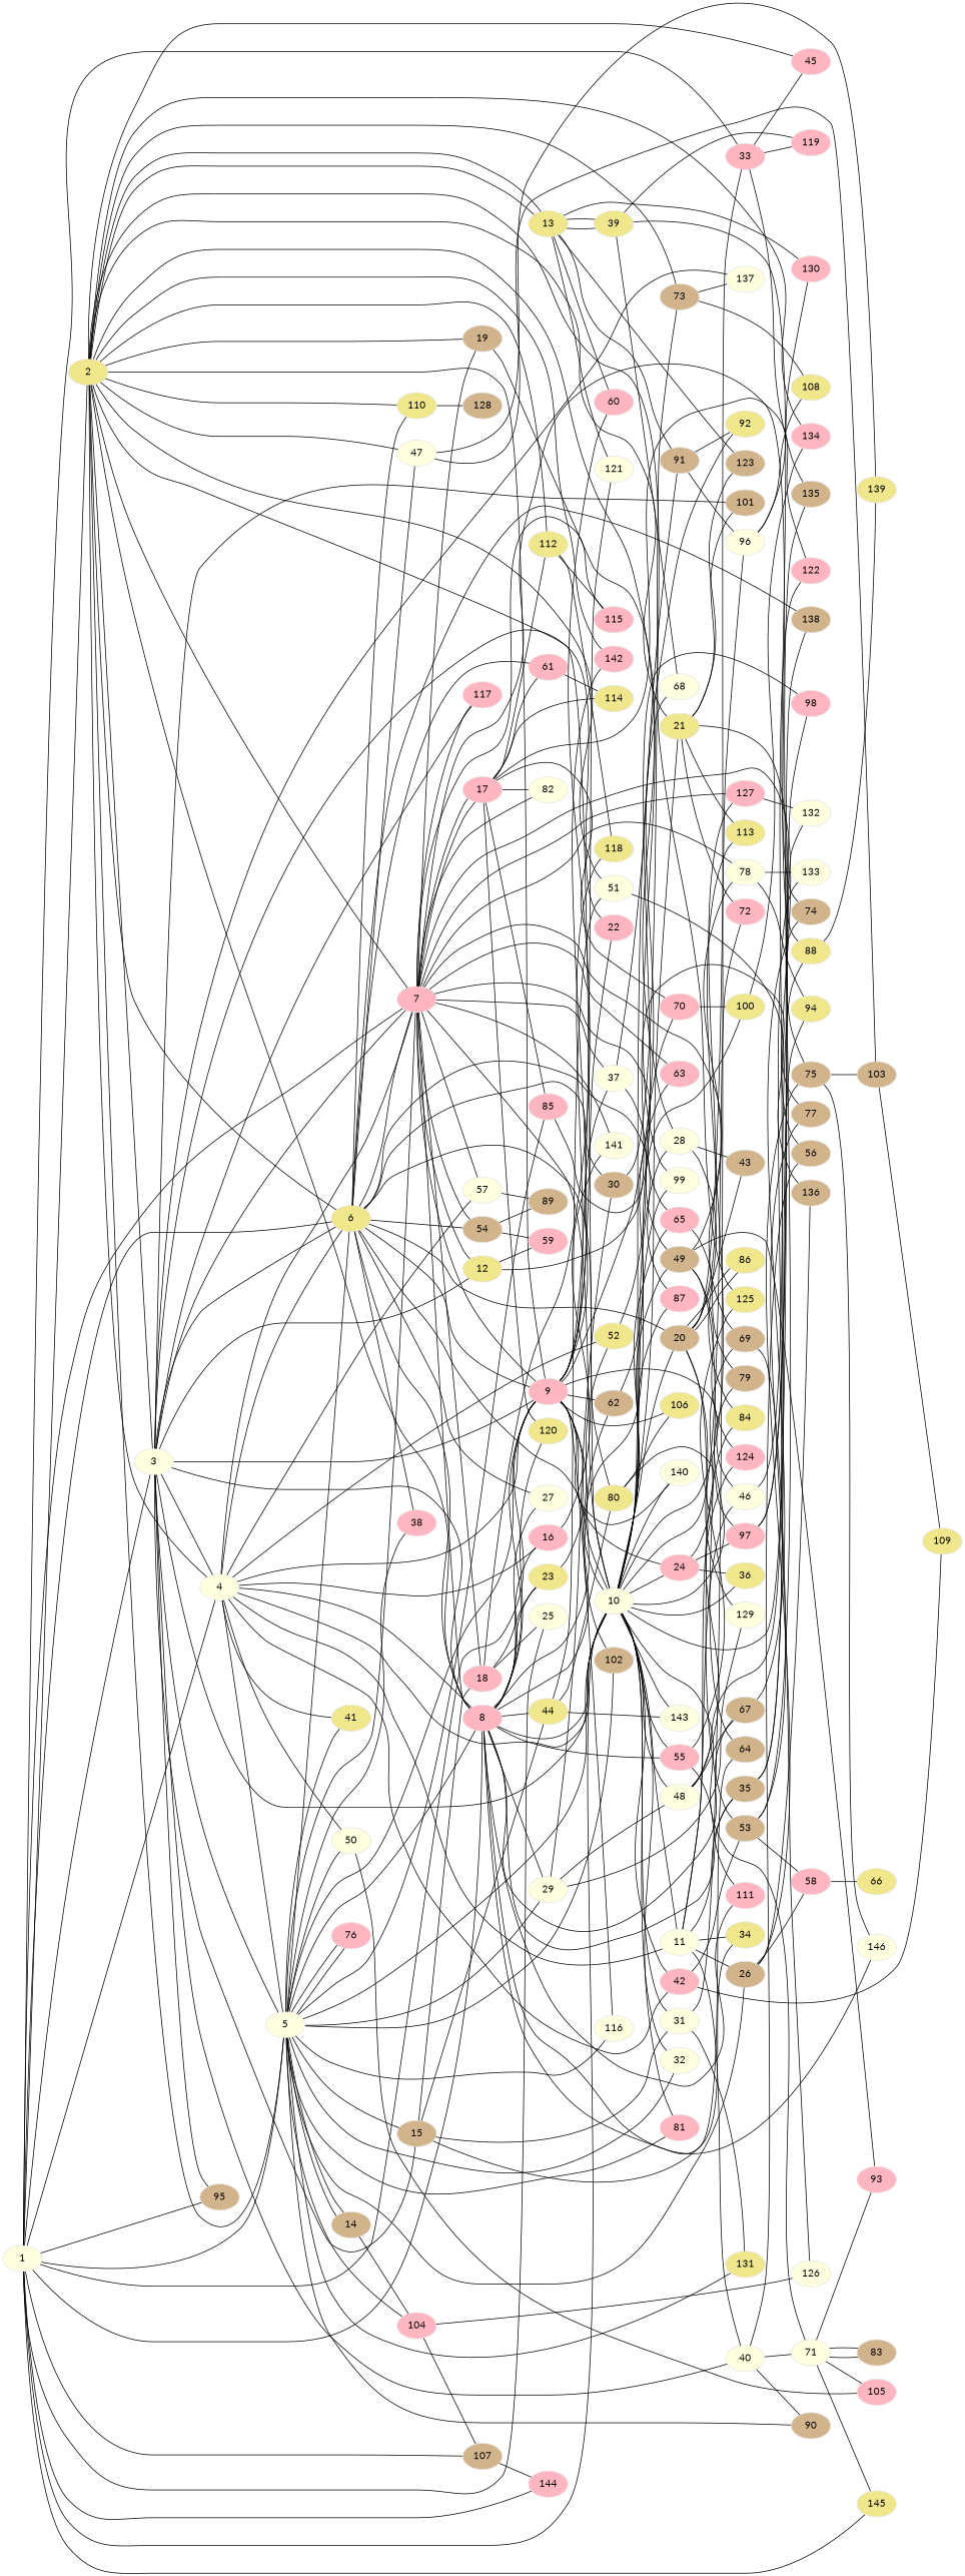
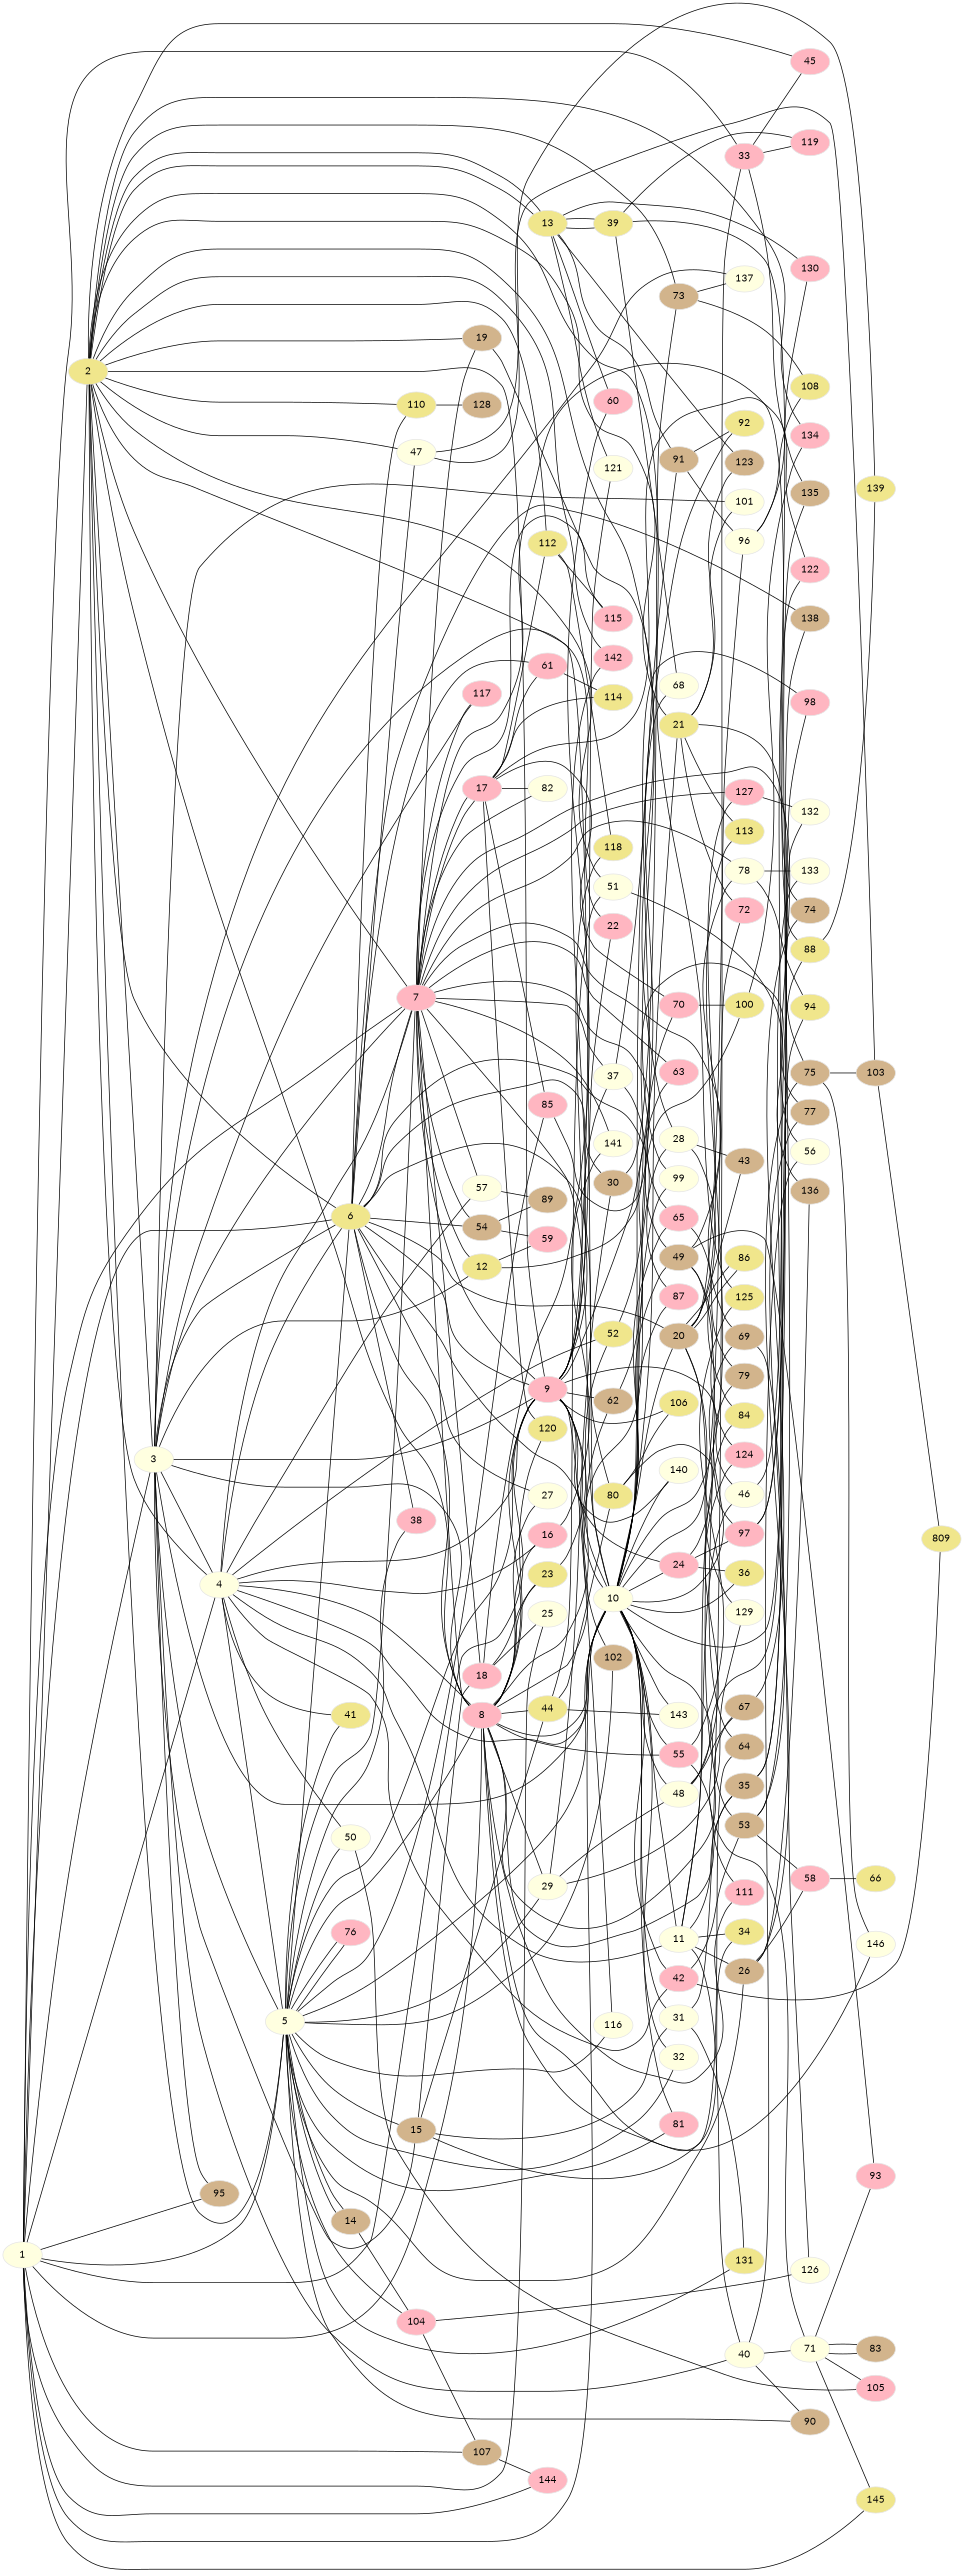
  graph {
    fontname=Lato
    rankdir=LR
    node [color=gray90 fillcolor=lightpink fontname=Lato style=filled]
    edge [fontname=Lato]
    1 [fillcolor=lightyellow]
    2 [fillcolor=khaki]
    3 [fillcolor=lightyellow]
    4 [fillcolor=lightyellow]
    5 [fillcolor=lightyellow]
    6 [fillcolor=khaki]
    7
    8
    9
    10 [fillcolor=lightyellow]
    25 [fillcolor=lightyellow]
    33
    95 [fillcolor=tan]
    107 [fillcolor=tan]
    144
    145 [fillcolor=khaki]
    13 [fillcolor=khaki]
    19 [fillcolor=tan]
    21 [fillcolor=khaki]
    28 [fillcolor=lightyellow]
    45
    47 [fillcolor=lightyellow]
    51 [fillcolor=lightyellow]
    73 [fillcolor=tan]
    110 [fillcolor=khaki]
    112 [fillcolor=khaki]
    125 [fillcolor=khaki]
    134
    142
    12 [fillcolor=khaki]
    15 [fillcolor=tan]
    22
    40 [fillcolor=lightyellow]
-   101 [fillcolor=tan]
+   101 [fillcolor=lightyellow]
    117
    137 [fillcolor=lightyellow]
    11 [fillcolor=lightyellow]
    16
    41 [fillcolor=khaki]
    42
    50 [fillcolor=lightyellow]
    52 [fillcolor=khaki]
    57 [fillcolor=lightyellow]
    104
    14 [fillcolor=tan]
    26 [fillcolor=tan]
    29 [fillcolor=lightyellow]
    32 [fillcolor=lightyellow]
    38
    76
    81
    85
    90 [fillcolor=tan]
    102 [fillcolor=tan]
    116 [fillcolor=lightyellow]
    131 [fillcolor=khaki]
    20 [fillcolor=tan]
    27 [fillcolor=lightyellow]
    30 [fillcolor=tan]
    54 [fillcolor=tan]
    61
    80 [fillcolor=khaki]
    87
    138 [fillcolor=tan]
    17
    18
    37 [fillcolor=lightyellow]
-   56 [fillcolor=tan]
+   56 [fillcolor=lightyellow]
    63
    65
    69 [fillcolor=tan]
    78 [fillcolor=lightyellow]
    82 [fillcolor=lightyellow]
    88 [fillcolor=khaki]
    115
    127
    141 [fillcolor=lightyellow]
    23 [fillcolor=khaki]
    34 [fillcolor=khaki]
    35 [fillcolor=tan]
    44 [fillcolor=khaki]
    55
    62 [fillcolor=tan]
    67 [fillcolor=tan]
    100 [fillcolor=khaki]
    111
    120 [fillcolor=khaki]
    146 [fillcolor=lightyellow]
    24
    46 [fillcolor=lightyellow]
    92 [fillcolor=khaki]
    106 [fillcolor=khaki]
    118 [fillcolor=khaki]
    121 [fillcolor=lightyellow]
    140 [fillcolor=lightyellow]
    31 [fillcolor=lightyellow]
    36 [fillcolor=khaki]
    48 [fillcolor=lightyellow]
    49 [fillcolor=tan]
    68 [fillcolor=lightyellow]
    71 [fillcolor=lightyellow]
    72
    79 [fillcolor=tan]
    99 [fillcolor=lightyellow]
    113 [fillcolor=khaki]
    132 [fillcolor=lightyellow]
    143 [fillcolor=lightyellow]
    119
    135 [fillcolor=tan]
    39 [fillcolor=khaki]
    60
    91 [fillcolor=tan]
    123 [fillcolor=tan]
    130
    75 [fillcolor=tan]
    84 [fillcolor=khaki]
    43 [fillcolor=tan]
    103 [fillcolor=tan]
    139 [fillcolor=khaki]
    136 [fillcolor=tan]
    108 [fillcolor=khaki]
    128 [fillcolor=tan]
    59
    77 [fillcolor=tan]
    64 [fillcolor=tan]
    126 [fillcolor=lightyellow]
    53 [fillcolor=tan]
-   109 [fillcolor=khaki]
+   109 [fillcolor=khaki label=809]
    105
    70
    89 [fillcolor=tan]
    58
    129 [fillcolor=lightyellow]
    98
    86 [fillcolor=khaki]
    96 [fillcolor=lightyellow]
    114 [fillcolor=khaki]
    97
    122
    94 [fillcolor=khaki]
    133 [fillcolor=lightyellow]
    74 [fillcolor=tan]
    124
    93
    83 [fillcolor=tan]
    66 [fillcolor=khaki]
    1 -- 2
    1 -- 3
    1 -- 4
    1 -- 5
    1 -- 6
    1 -- 7
    1 -- 8
    1 -- 9
    1 -- 10
    1 -- 25
    1 -- 33
    1 -- 95
    1 -- 107
    1 -- 144
    1 -- 145
    2 -- 3
    2 -- 4
    2 -- 5
    2 -- 6
    2 -- 7
    2 -- 8
    2 -- 9
    2 -- 10
    2 -- 13
    2 -- 13
    2 -- 19
    2 -- 21
    2 -- 28
    2 -- 45
    2 -- 47
    2 -- 51
    2 -- 73
    2 -- 110
    2 -- 112
    2 -- 125
    2 -- 134
    2 -- 142
    3 -- 4
    3 -- 5
    3 -- 6
    3 -- 7
    3 -- 8
    3 -- 9
    3 -- 10
    3 -- 95
    3 -- 12
    3 -- 15
    3 -- 22
    3 -- 40
    3 -- 101
    3 -- 117
    3 -- 137
    4 -- 5
    4 -- 6
    4 -- 7
    4 -- 8
    4 -- 9
    4 -- 10
    4 -- 11
    4 -- 16
    4 -- 41
    4 -- 42
    4 -- 50
    4 -- 52
    4 -- 57
    5 -- 6
    5 -- 7
    5 -- 8
    5 -- 9
    5 -- 10
    5 -- 15
    5 -- 41
    5 -- 50
    5 -- 104
    5 -- 14
    5 -- 14
    5 -- 26
    5 -- 29
    5 -- 32
    5 -- 38
    5 -- 76
    5 -- 76
    5 -- 81
    5 -- 85
    5 -- 90
    5 -- 102
    5 -- 116
    5 -- 131
    6 -- 7
    6 -- 8
    6 -- 9
    6 -- 10
    6 -- 47
    6 -- 110
    6 -- 38
    6 -- 20
    6 -- 27
    6 -- 30
    6 -- 54
    6 -- 61
    6 -- 80
    6 -- 87
    6 -- 138
    7 -- 8
    7 -- 9
    7 -- 10
    7 -- 19
    7 -- 12
    7 -- 117
    7 -- 57
    7 -- 54
    7 -- 17
    7 -- 17
    7 -- 18
    7 -- 37
    7 -- 56
    7 -- 63
    7 -- 65
    7 -- 69
    7 -- 78
    7 -- 82
    7 -- 88
    7 -- 115
    7 -- 127
    7 -- 141
    8 -- 9
    8 -- 10
    8 -- 16
    8 -- 29
    8 -- 27
    8 -- 23
    8 -- 34
    8 -- 35
    8 -- 44
    8 -- 55
    8 -- 62
    8 -- 67
    8 -- 100
    8 -- 111
    8 -- 120
    8 -- 146
    9 -- 10
    9 -- 142
    9 -- 22
    9 -- 102
    9 -- 116
    9 -- 37
    9 -- 62
    9 -- 24
    9 -- 46
    9 -- 92
    9 -- 106
    9 -- 118
    9 -- 121
    9 -- 140
    10 -- 21
    10 -- 28
    10 -- 11
    10 -- 42
    10 -- 32
    10 -- 81
    10 -- 20
    10 -- 87
    10 -- 65
    10 -- 55
    10 -- 24
    10 -- 140
    10 -- 31
    10 -- 36
    10 -- 48
    10 -- 49
    10 -- 68
    10 -- 71
    10 -- 72
    10 -- 79
    10 -- 99
    10 -- 113
    10 -- 132
    10 -- 143
    33 -- 45
    33 -- 119
    33 -- 135
    107 -- 144
    13 -- 121
    13 -- 39
    13 -- 39
    13 -- 60
    13 -- 91
    13 -- 123
    13 -- 130
    19 -- 99
    21 -- 101
    21 -- 72
    21 -- 113
    21 -- 123
    21 -- 75
    28 -- 84
    28 -- 43
    47 -- 103
    47 -- 139
    51 -- 136
    73 -- 137
    73 -- 108
    110 -- 128
    112 -- 115
    112 -- 118
    12 -- 59
    12 -- 77
    15 -- 18
    15 -- 44
    15 -- 31
    15 -- 64
    40 -- 90
    40 -- 56
    40 -- 71
    11 -- 40
    11 -- 26
    11 -- 34
    11 -- 35
    11 -- 46
    11 -- 84
    16 -- 141
    42 -- 53
    42 -- 109
    50 -- 105
    52 -- 70
    57 -- 89
    104 -- 107
    104 -- 126
    14 -- 104
    26 -- 75
    26 -- 136
    26 -- 58
    29 -- 30
    29 -- 48
    29 -- 129
    85 -- 98
    20 -- 127
    20 -- 43
    20 -- 53
    20 -- 129
    20 -- 86
    20 -- 86
    20 -- 96
    30 -- 73
    54 -- 59
    54 -- 89
    61 -- 114
    80 -- 106
    80 -- 97
    17 -- 112
    17 -- 85
    17 -- 61
    17 -- 82
    17 -- 120
    17 -- 70
    17 -- 114
    17 -- 122
    18 -- 25
    18 -- 23
    18 -- 60
    37 -- 49
    37 -- 91
    65 -- 79
    69 -- 126
    78 -- 94
    78 -- 133
    88 -- 139
    127 -- 132
    23 -- 52
    35 -- 88
    35 -- 94
    44 -- 51
    44 -- 80
    44 -- 143
    55 -- 125
    55 -- 111
    62 -- 63
    67 -- 74
    100 -- 134
    24 -- 69
    24 -- 36
    24 -- 97
    46 -- 122
    31 -- 33
    31 -- 131
    48 -- 67
    48 -- 133
    48 -- 124
    49 -- 78
    49 -- 64
    49 -- 124
    49 -- 93
    71 -- 145
    71 -- 105
    71 -- 93
    71 -- 83
    71 -- 83
    39 -- 68
    39 -- 119
    39 -- 74
    91 -- 92
    91 -- 96
    75 -- 146
    75 -- 103
    103 -- 109
    53 -- 135
    53 -- 77
    53 -- 58
    70 -- 100
    58 -- 66
    96 -- 130
    96 -- 108
    97 -- 138
    97 -- 98
  }
